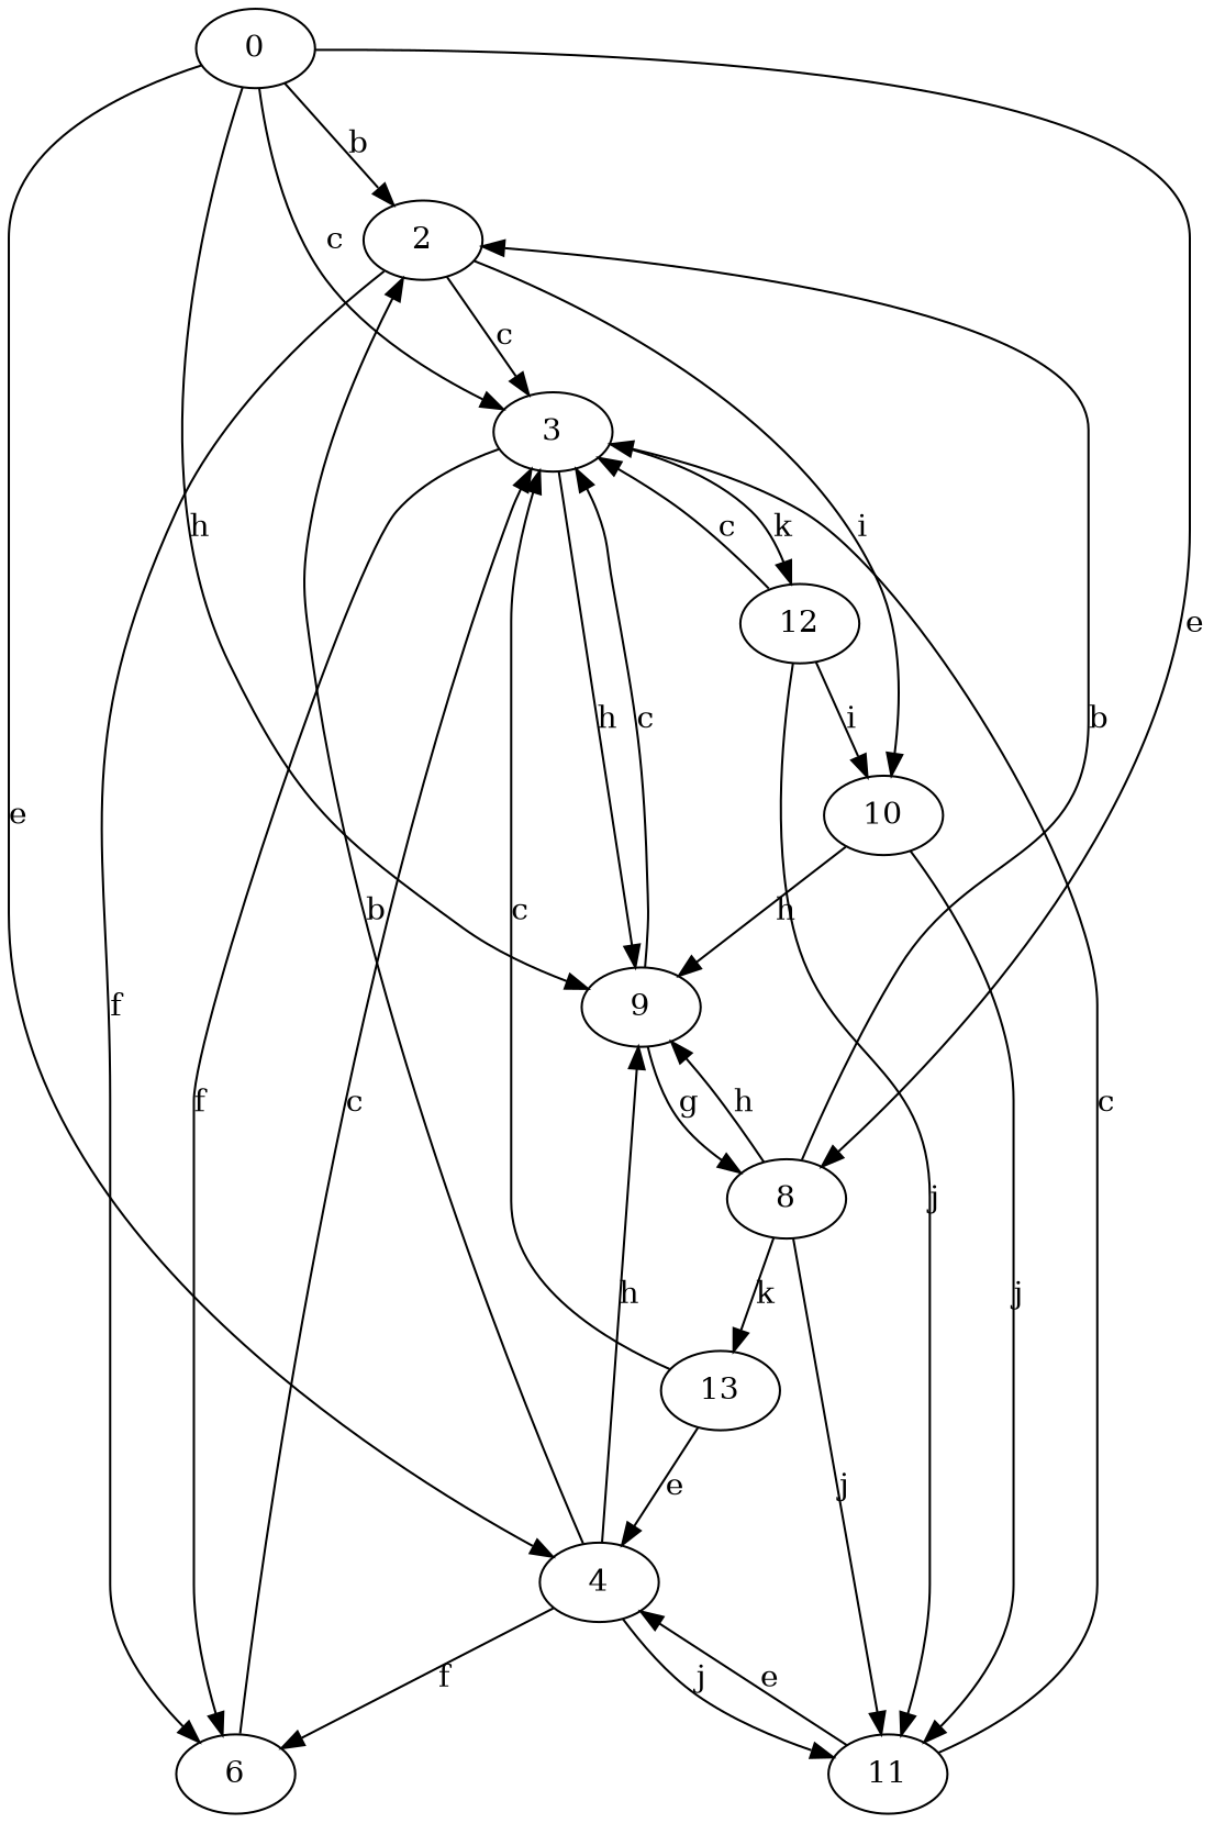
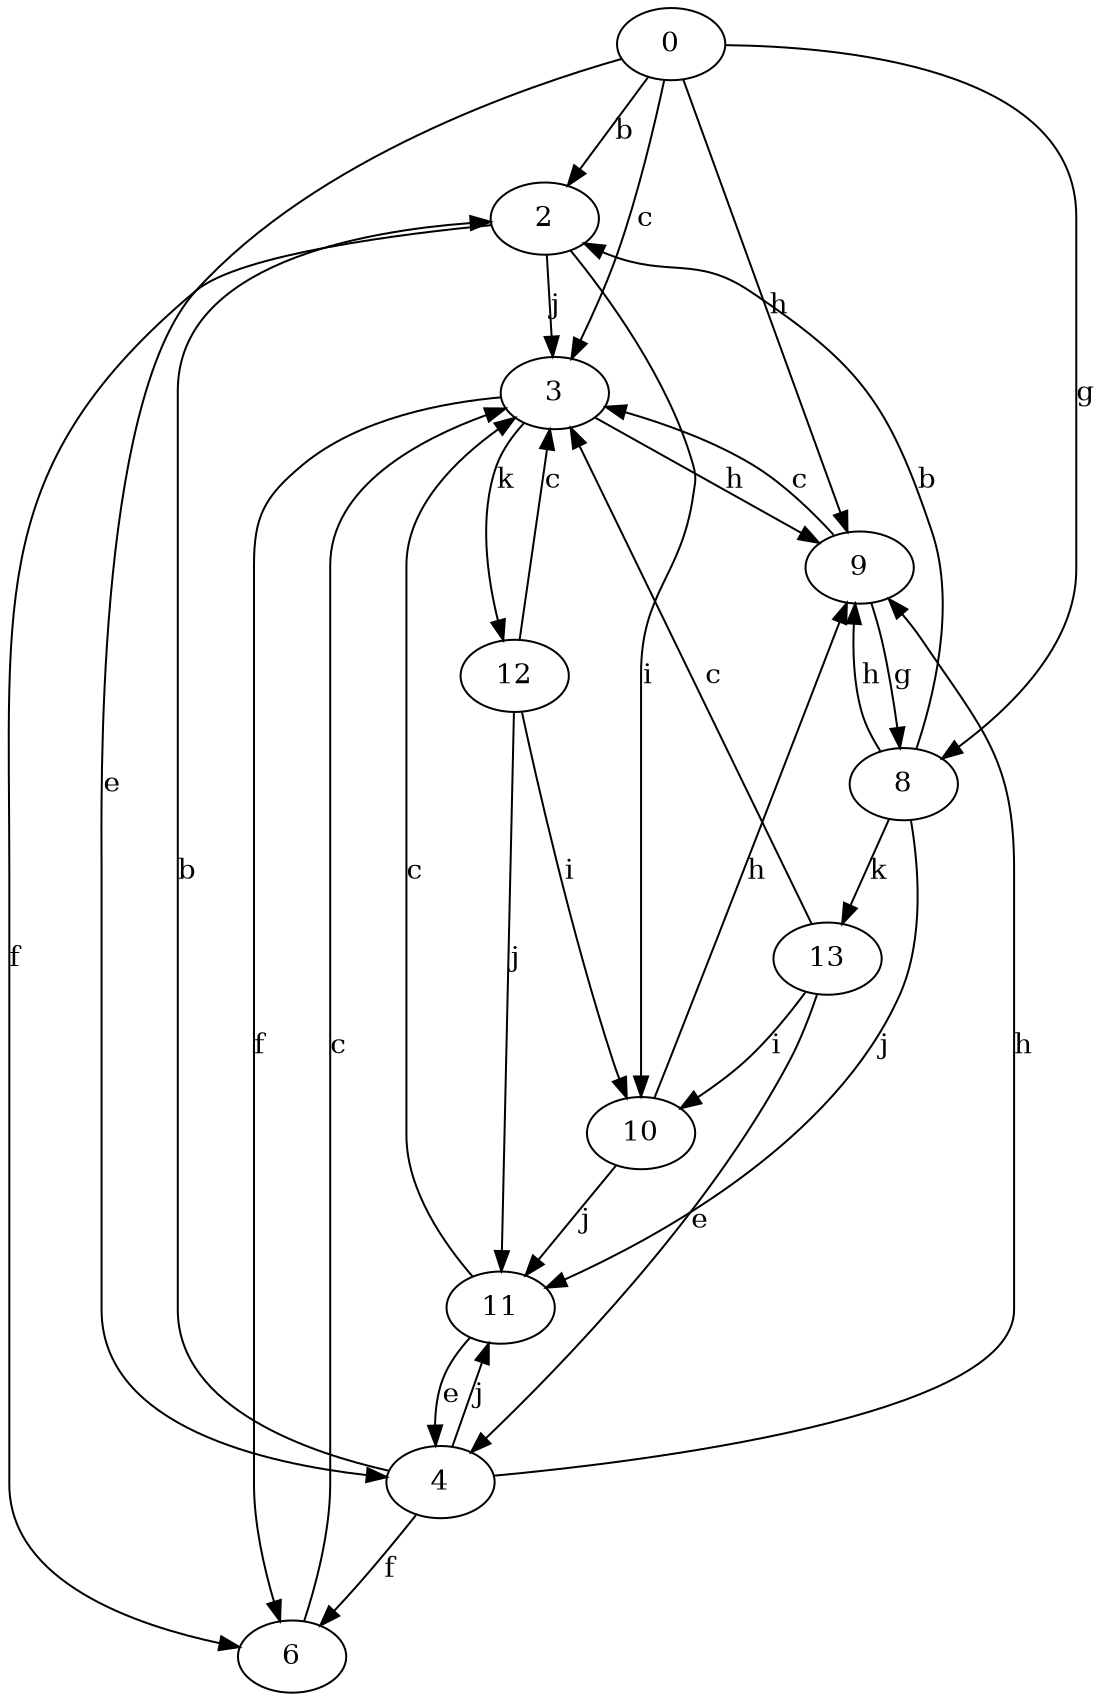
  strict digraph {
    0
    2
    3
    4
    8
    9
    6
    10
    12
    11
    13
    0 -> 2 [label=b]
    0 -> 3 [label=c]
    0 -> 4 [label=e]
-   0 -> 8 [label=e]
+   0 -> 8 [label=g]
    0 -> 9 [label=h]
-   2 -> 3 [label=c]
+   2 -> 3 [label=j]
    2 -> 6 [label=f]
    2 -> 10 [label=i]
    3 -> 9 [label=h]
    3 -> 6 [label=f]
    3 -> 12 [label=k]
    4 -> 2 [label=b]
    4 -> 9 [label=h]
    4 -> 6 [label=f]
    4 -> 11 [label=j]
    8 -> 2 [label=b]
    8 -> 9 [label=h]
    8 -> 11 [label=j]
    8 -> 13 [label=k]
    9 -> 3 [label=c]
    9 -> 8 [label=g]
    6 -> 3 [label=c]
    10 -> 9 [label=h]
    10 -> 11 [label=j]
    12 -> 3 [label=c]
    12 -> 10 [label=i]
    12 -> 11 [label=j]
    11 -> 3 [label=c]
    11 -> 4 [label=e]
    13 -> 3 [label=c]
    13 -> 4 [label=e]
+   13 -> 10 [label=i]
  }
